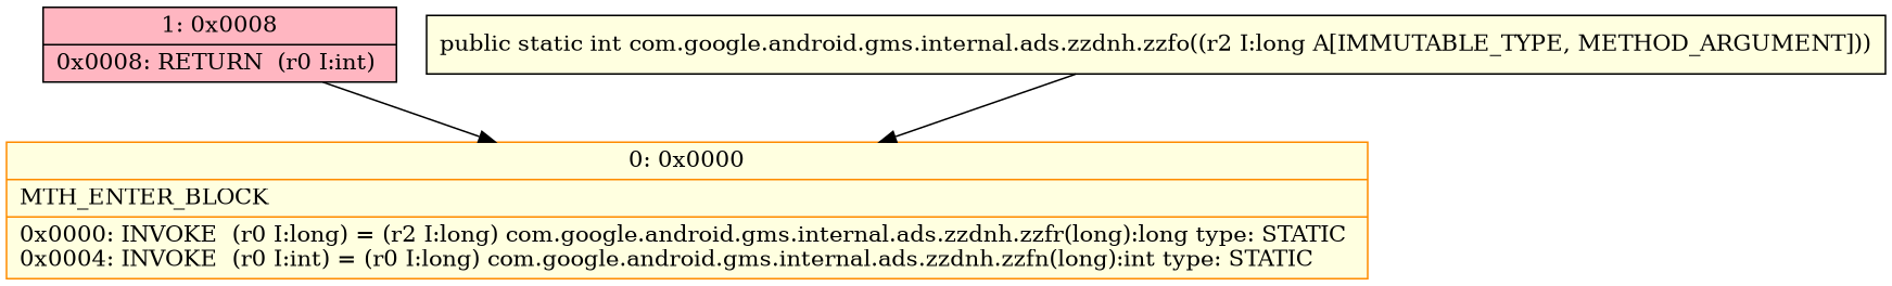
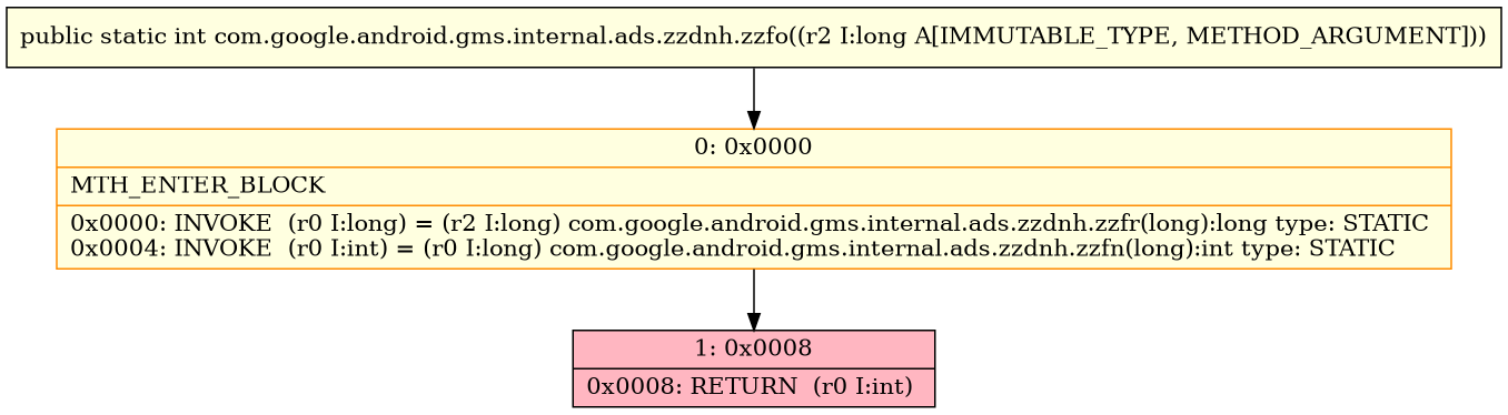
  digraph {
    node [shape=record style=filled fillcolor=lightyellow color=black]
    n1 [label="{0\:\ 0x0000|MTH_ENTER_BLOCK\l|0x0000: INVOKE  (r0 I:long) = (r2 I:long) com.google.android.gms.internal.ads.zzdnh.zzfr(long):long type: STATIC \l0x0004: INVOKE  (r0 I:int) = (r0 I:long) com.google.android.gms.internal.ads.zzdnh.zzfn(long):int type: STATIC \l}" color=darkorange]
    n2 [label="{1\:\ 0x0008|0x0008: RETURN  (r0 I:int) \l}" fillcolor=lightpink]
    n3 [label="{public static int com.google.android.gms.internal.ads.zzdnh.zzfo((r2 I:long A[IMMUTABLE_TYPE, METHOD_ARGUMENT])) }"]
-   n2 -> n1
+   n1 -> n2
    n3 -> n1
  }
